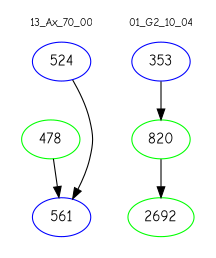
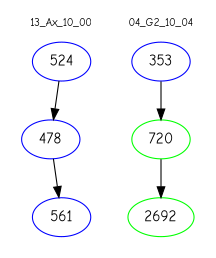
  digraph {
    fontname="Comic Neue"
    node [color=blue fontname="Comic Neue"]
    edge [color=black fontname="Comic Neue"]
    n1 [label=524]
-   n2 [color=green label=478]
+   n2 [label=478]
    n3 [label=561]
    n4 [label=353]
-   n5 [color=green label=820]
+   n5 [color=green label=720]
    n6 [color=green label=2692]
    subgraph cluster_1 {
      color=white
      fontsize=10
-     label="13_Ax_70_00"
+     label="13_Ax_10_00"
      n1
      n2
      n3
    }
    subgraph cluster_2 {
      color=white
      fontsize=10
-     label="01_G2_10_04"
+     label="04_G2_10_04"
      n4
      n5
      n6
    }
-   n1 -> n3
+   n1 -> n2
    n2 -> n3
    n4 -> n5
    n5 -> n6
  }
